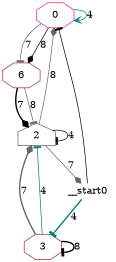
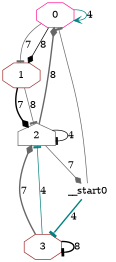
  digraph {
    node [color=brown shape=octagon]
    edge [arrowhead=tee color=gray40 style=solid]
    n1 [color=deeppink label=0]
-   n2 [label=6]
+   n2 [label=1]
    n3 [color=gray40 label=2 shape=house]
    __start0 [color=gray40 height=0 shape=none width=0]
    n5 [label=3]
    n1 -> n1 [arrowhead=vee color=teal label=4]
    n1 -> n2 [label=7]
    n1 -> n2 [arrowhead=diamond color=black label=8]
    n2 -> n3 [arrowhead=diamond color=black label=7 style=bold]
    n2 -> n3 [label=8]
-   n3 -> n1 [arrowhead=diamond label=8]
+   n3 -> n1 [arrowhead=diamond label=8 style=bold]
    n3 -> n3 [color=black label=4]
    n3 -> __start0 [arrowhead=diamond label=7]
-   __start0 -> n1 [color=black]
+   __start0 -> n1
    __start0 -> n5 [color=teal label=4 style=bold]
    n5 -> n3 [arrowhead=diamond label=7 style=bold]
    n5 -> n3 [color=teal label=4]
    n5 -> n5 [color=black label=8 style=bold]
  }
